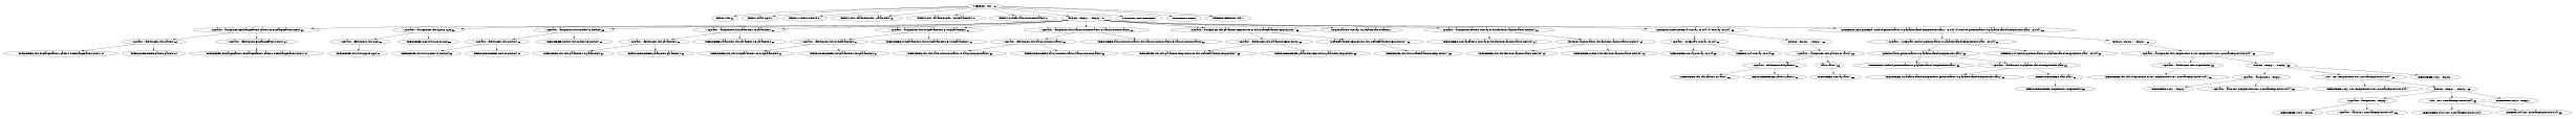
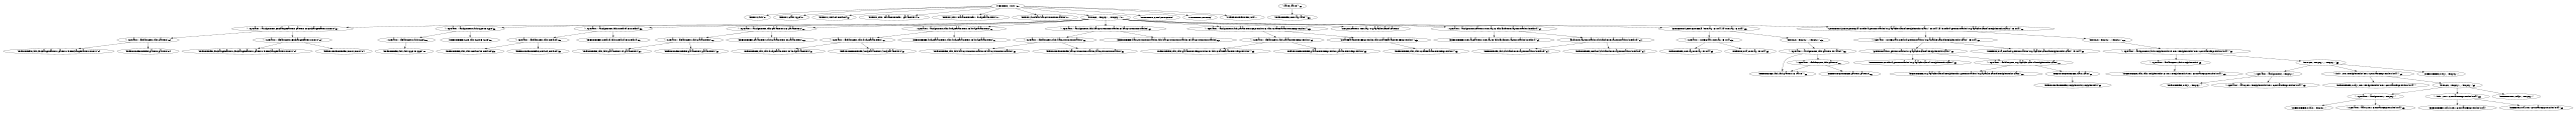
  digraph {
    n1 [label=<(METHOD,&lt;init&gt;)<SUB>57</SUB>>]
    n2 [label=<(PARAM,this)<SUB>57</SUB>>]
    n3 [label=<(PARAM,Class type)<SUB>57</SUB>>]
    n4 [label=<(PARAM,Method method)<SUB>57</SUB>>]
    n5 [label=<(PARAM,List&lt;ParameterInfo&gt; parameters)<SUB>57</SUB>>]
    n6 [label=<(PARAM,List&lt;ParameterInfo&gt; bodyParameters)<SUB>57</SUB>>]
    n7 [label=<(PARAM,boolean hasCustomAnnotation)<SUB>57</SUB>>]
    n8 [label=<(BLOCK,&lt;empty&gt;,&lt;empty&gt;)<SUB>57</SUB>>]
    n9 [label=<(MODIFIER,CONSTRUCTOR)>]
    n10 [label=<(MODIFIER,PUBLIC)>]
    n11 [label=<(METHOD_RETURN,void)<SUB>71</SUB>>]
    n12 [label=<(&lt;operator&gt;.assignment,ExchangePattern pattern = ExchangePattern.InOut)<SUB>54</SUB>>]
    n13 [label=<(&lt;operator&gt;.assignment,this.type = type)<SUB>58</SUB>>]
    n14 [label=<(&lt;operator&gt;.assignment,this.method = method)<SUB>59</SUB>>]
    n15 [label=<(&lt;operator&gt;.assignment,this.parameters = parameters)<SUB>60</SUB>>]
    n16 [label=<(&lt;operator&gt;.assignment,this.bodyParameters = bodyParameters)<SUB>61</SUB>>]
    n17 [label=<(&lt;operator&gt;.assignment,this.hasCustomAnnotation = hasCustomAnnotation)<SUB>62</SUB>>]
    n18 [label=<(&lt;operator&gt;.assignment,this.parametersExpression = this.createParametersExpression())<SUB>63</SUB>>]
    n19 [label=<(LOCAL,Pattern oneway: org.apache.camel.Pattern)>]
    n20 [label=<(&lt;operator&gt;.assignment,Pattern oneway = this.findOneWayAnnotation(method))<SUB>64</SUB>>]
    n21 [label=<(CONTROL_STRUCTURE,if (oneway != null),if (oneway != null))<SUB>65</SUB>>]
    n22 [label=<(CONTROL_STRUCTURE,if (method.getAnnotation(org.apache.camel.RecipientList.class) != null),if (method.getAnnotation(org.apache.camel.RecipientList.class) != null))<SUB>68</SUB>>]
    n23 [label=<(&lt;operator&gt;.fieldAccess,this.pattern)<SUB>54</SUB>>]
    n24 [label=<(&lt;operator&gt;.fieldAccess,ExchangePattern.InOut)<SUB>54</SUB>>]
    n25 [label=<(&lt;operator&gt;.fieldAccess,this.type)<SUB>58</SUB>>]
    n26 [label=<(IDENTIFIER,type,this.type = type)<SUB>58</SUB>>]
    n27 [label=<(&lt;operator&gt;.fieldAccess,this.method)<SUB>59</SUB>>]
    n28 [label=<(IDENTIFIER,method,this.method = method)<SUB>59</SUB>>]
    n29 [label=<(&lt;operator&gt;.fieldAccess,this.parameters)<SUB>60</SUB>>]
    n30 [label=<(IDENTIFIER,parameters,this.parameters = parameters)<SUB>60</SUB>>]
    n31 [label=<(&lt;operator&gt;.fieldAccess,this.bodyParameters)<SUB>61</SUB>>]
    n32 [label=<(IDENTIFIER,bodyParameters,this.bodyParameters = bodyParameters)<SUB>61</SUB>>]
    n33 [label=<(&lt;operator&gt;.fieldAccess,this.hasCustomAnnotation)<SUB>62</SUB>>]
    n34 [label=<(IDENTIFIER,hasCustomAnnotation,this.hasCustomAnnotation = hasCustomAnnotation)<SUB>62</SUB>>]
    n35 [label=<(&lt;operator&gt;.fieldAccess,this.parametersExpression)<SUB>63</SUB>>]
    n36 [label=<(createParametersExpression,this.createParametersExpression())<SUB>63</SUB>>]
    n37 [label=<(IDENTIFIER,oneway,Pattern oneway = this.findOneWayAnnotation(method))<SUB>64</SUB>>]
    n38 [label=<(findOneWayAnnotation,this.findOneWayAnnotation(method))<SUB>64</SUB>>]
    n39 [label=<(&lt;operator&gt;.notEquals,oneway != null)<SUB>65</SUB>>]
    n40 [label=<(BLOCK,&lt;empty&gt;,&lt;empty&gt;)<SUB>65</SUB>>]
    n41 [label=<(&lt;operator&gt;.notEquals,method.getAnnotation(org.apache.camel.RecipientList.class) != null)<SUB>68</SUB>>]
    n42 [label=<(BLOCK,&lt;empty&gt;,&lt;empty&gt;)<SUB>68</SUB>>]
    n43 [label=<(IDENTIFIER,this,ExchangePattern pattern = ExchangePattern.InOut)<SUB>54</SUB>>]
    n44 [label=<(FIELD_IDENTIFIER,pattern,pattern)<SUB>54</SUB>>]
    n45 [label=<(IDENTIFIER,ExchangePattern,ExchangePattern pattern = ExchangePattern.InOut)<SUB>54</SUB>>]
+   n46 [label=<(FIELD_IDENTIFIER,InOut,InOut)<SUB>54</SUB>>]
    n47 [label=<(IDENTIFIER,this,this.type = type)<SUB>58</SUB>>]
    n48 [label=<(IDENTIFIER,this,this.method = method)<SUB>59</SUB>>]
    n49 [label=<(FIELD_IDENTIFIER,method,method)<SUB>59</SUB>>]
    n50 [label=<(IDENTIFIER,this,this.parameters = parameters)<SUB>60</SUB>>]
    n51 [label=<(FIELD_IDENTIFIER,parameters,parameters)<SUB>60</SUB>>]
    n52 [label=<(IDENTIFIER,this,this.bodyParameters = bodyParameters)<SUB>61</SUB>>]
    n53 [label=<(FIELD_IDENTIFIER,bodyParameters,bodyParameters)<SUB>61</SUB>>]
    n54 [label=<(IDENTIFIER,this,this.hasCustomAnnotation = hasCustomAnnotation)<SUB>62</SUB>>]
    n55 [label=<(FIELD_IDENTIFIER,hasCustomAnnotation,hasCustomAnnotation)<SUB>62</SUB>>]
    n56 [label=<(IDENTIFIER,this,this.parametersExpression = this.createParametersExpression())<SUB>63</SUB>>]
    n57 [label=<(FIELD_IDENTIFIER,parametersExpression,parametersExpression)<SUB>63</SUB>>]
    n58 [label=<(IDENTIFIER,this,this.createParametersExpression())<SUB>63</SUB>>]
    n59 [label=<(IDENTIFIER,this,this.findOneWayAnnotation(method))<SUB>64</SUB>>]
    n60 [label=<(IDENTIFIER,method,this.findOneWayAnnotation(method))<SUB>64</SUB>>]
    n61 [label=<(IDENTIFIER,oneway,oneway != null)<SUB>65</SUB>>]
    n62 [label=<(LITERAL,null,oneway != null)<SUB>65</SUB>>]
    n63 [label=<(&lt;operator&gt;.assignment,this.pattern = value())<SUB>66</SUB>>]
    n64 [label=<(&lt;operator&gt;.fieldAccess,this.pattern)<SUB>66</SUB>>]
    n65 [label=<(value,value())<SUB>66</SUB>>]
    n66 [label=<(IDENTIFIER,this,this.pattern = value())<SUB>66</SUB>>]
    n67 [label=<(FIELD_IDENTIFIER,pattern,pattern)<SUB>66</SUB>>]
    n68 [label=<(IDENTIFIER,oneway,value())<SUB>66</SUB>>]
    n69 [label=<(getAnnotation,getAnnotation(org.apache.camel.RecipientList.class))<SUB>68</SUB>>]
    n70 [label=<(LITERAL,null,method.getAnnotation(org.apache.camel.RecipientList.class) != null)<SUB>68</SUB>>]
    n71 [label=<(&lt;operator&gt;.assignment,this.recipientList = new RecipientList(new ConstantExpression(null)))<SUB>69</SUB>>]
    n72 [label=<(IDENTIFIER,method,getAnnotation(org.apache.camel.RecipientList.class))<SUB>68</SUB>>]
    n73 [label=<(&lt;operator&gt;.fieldAccess,org.apache.camel.RecipientList.class)<SUB>68</SUB>>]
    n74 [label=<(IDENTIFIER,org.apache.camel.RecipientList,getAnnotation(org.apache.camel.RecipientList.class))<SUB>68</SUB>>]
    n75 [label=<(FIELD_IDENTIFIER,class,class)<SUB>68</SUB>>]
    n76 [label=<(FIELD_IDENTIFIER,recipientList,recipientList)<SUB>69</SUB>>]
    n77 [label=<(&lt;operator&gt;.fieldAccess,this.recipientList)<SUB>69</SUB>>]
    n78 [label=<(BLOCK,&lt;empty&gt;,&lt;empty&gt;)<SUB>69</SUB>>]
    n79 [label=<(IDENTIFIER,this,this.recipientList = new RecipientList(new ConstantExpression(null)))<SUB>69</SUB>>]
    n80 [label=<(&lt;operator&gt;.assignment,&lt;empty&gt;)>]
    n81 [label=<(&lt;init&gt;,new RecipientList(new ConstantExpression(null)))<SUB>69</SUB>>]
    n82 [label=<(IDENTIFIER,$obj1,&lt;empty&gt;)>]
    n83 [label=<(IDENTIFIER,$obj1,&lt;empty&gt;)>]
    n84 [label=<(&lt;operator&gt;.alloc,new RecipientList(new ConstantExpression(null)))<SUB>69</SUB>>]
    n85 [label=<(IDENTIFIER,$obj1,new RecipientList(new ConstantExpression(null)))>]
    n86 [label=<(BLOCK,&lt;empty&gt;,&lt;empty&gt;)<SUB>69</SUB>>]
    n87 [label=<(&lt;operator&gt;.assignment,&lt;empty&gt;)>]
    n88 [label=<(&lt;init&gt;,new ConstantExpression(null))<SUB>69</SUB>>]
    n89 [label=<(IDENTIFIER,$obj0,&lt;empty&gt;)>]
    n90 [label=<(IDENTIFIER,$obj0,&lt;empty&gt;)>]
    n91 [label=<(&lt;operator&gt;.alloc,new ConstantExpression(null))<SUB>69</SUB>>]
    n92 [label=<(IDENTIFIER,$obj0,new ConstantExpression(null))>]
    n93 [label=<(LITERAL,null,new ConstantExpression(null))<SUB>69</SUB>>]
    n1 -> n2
    n1 -> n3
    n1 -> n4
    n1 -> n5
    n1 -> n6
    n1 -> n7
    n1 -> n8
    n1 -> n9
    n1 -> n10
    n1 -> n11
    n8 -> n12
    n8 -> n13
    n8 -> n14
    n8 -> n15
    n8 -> n16
    n8 -> n17
    n8 -> n18
    n8 -> n19
    n8 -> n20
    n8 -> n21
    n8 -> n22
    n12 -> n23
    n12 -> n24
    n13 -> n25
    n13 -> n26
    n14 -> n27
    n14 -> n28
    n15 -> n29
    n15 -> n30
    n16 -> n31
    n16 -> n32
    n17 -> n33
    n17 -> n34
    n18 -> n35
    n18 -> n36
    n20 -> n37
    n20 -> n38
    n21 -> n39
    n21 -> n40
    n22 -> n41
    n22 -> n42
    n23 -> n43
    n23 -> n44
    n24 -> n45
+   n24 -> n46
    n25 -> n47
    n27 -> n48
    n27 -> n49
    n29 -> n50
    n29 -> n51
    n31 -> n52
    n31 -> n53
    n33 -> n54
    n33 -> n55
    n35 -> n56
    n35 -> n57
    n36 -> n58
    n38 -> n59
    n38 -> n60
    n39 -> n61
    n39 -> n62
    n40 -> n63
    n41 -> n69
    n41 -> n70
    n42 -> n71
    n63 -> n64
-   n63 -> n65
+   n63 -> n66
    n64 -> n66
    n64 -> n67
    n65 -> n68
    n69 -> n72
    n69 -> n73
    n71 -> n77
    n71 -> n78
    n73 -> n74
    n73 -> n75
    n75 -> n76
    n77 -> n79
    n78 -> n80
    n78 -> n81
    n78 -> n82
    n80 -> n83
    n80 -> n84
    n81 -> n85
    n81 -> n86
    n86 -> n87
    n86 -> n88
    n86 -> n89
    n87 -> n90
    n87 -> n91
    n88 -> n92
    n88 -> n93
  }
